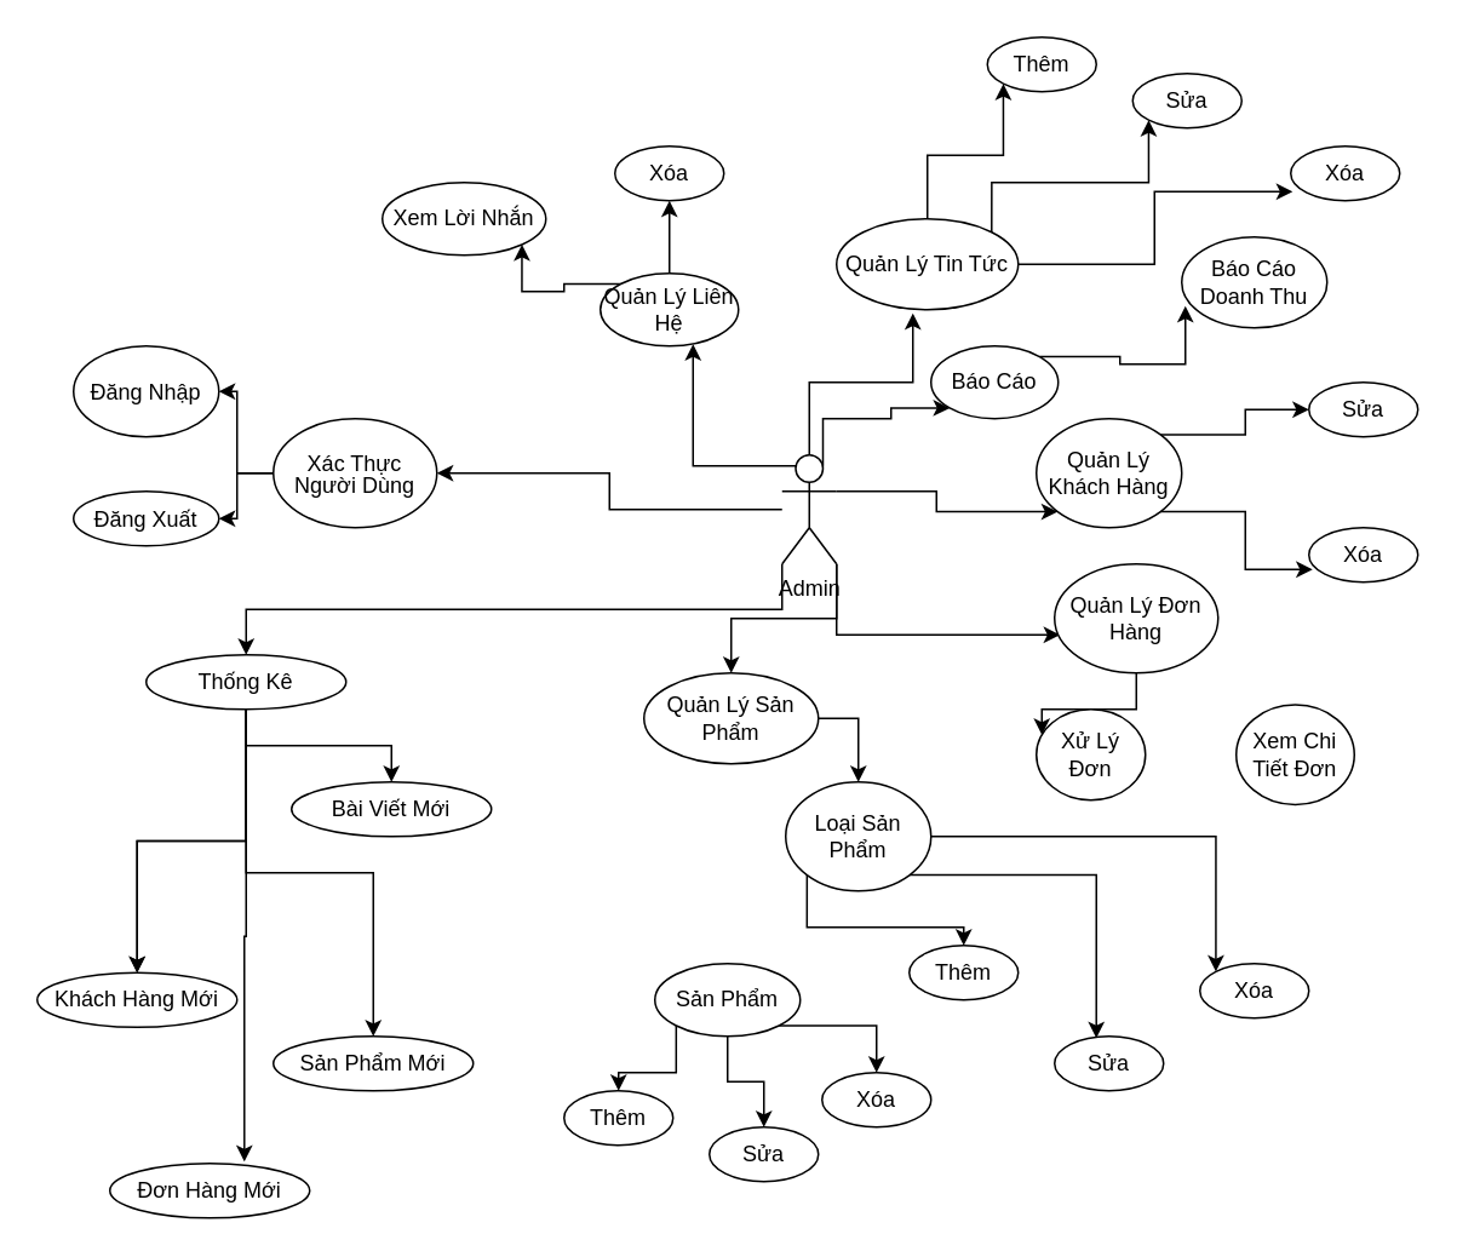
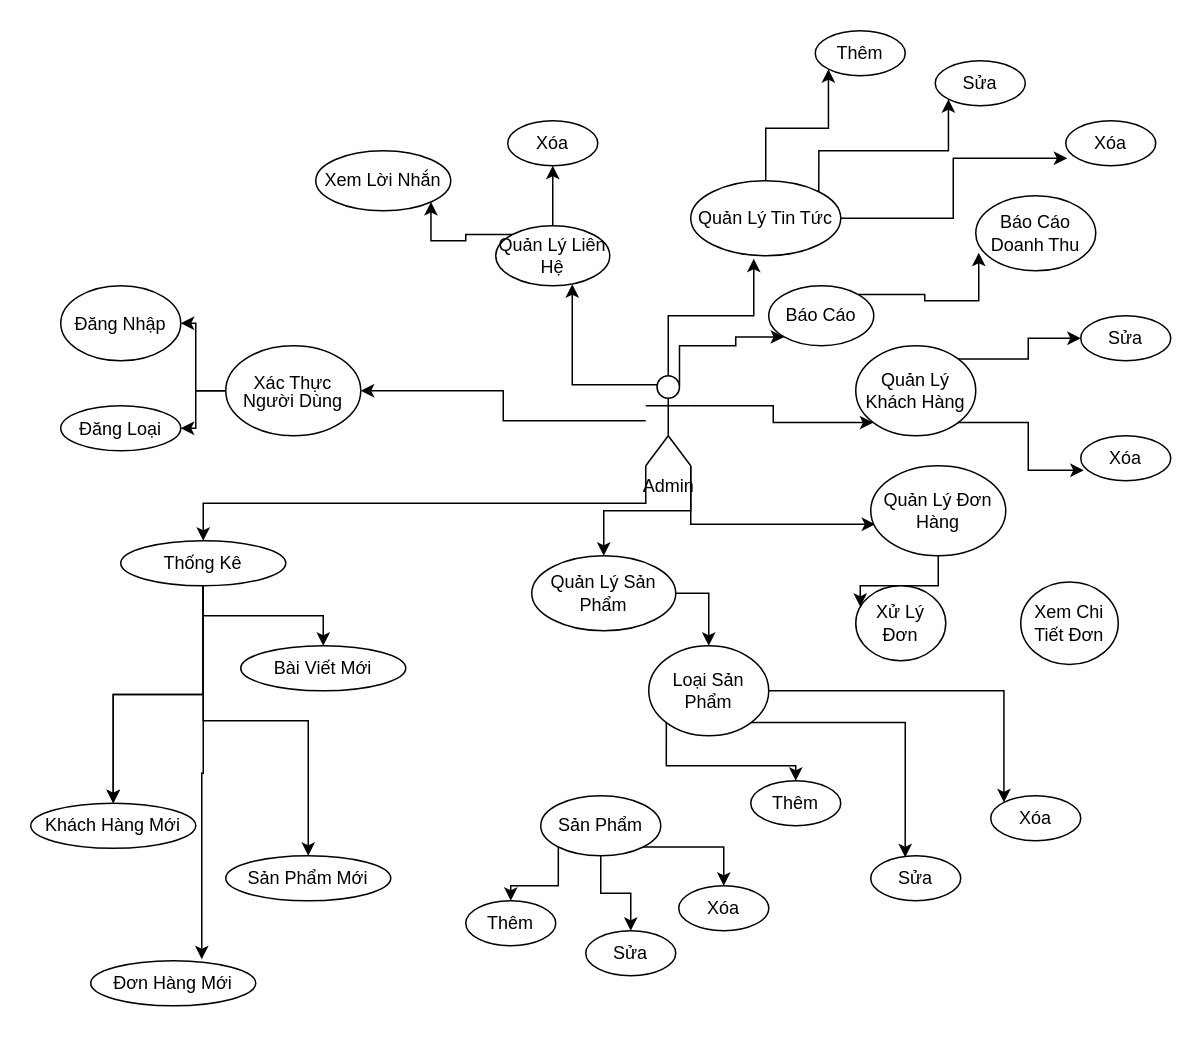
  <mxCell id="0" />
  <mxCell id="1" parent="0" />
  <mxCell id="2" value="" style="edgeStyle=orthogonalEdgeStyle;rounded=0;orthogonalLoop=1;jettySize=auto;html=1;verticalAlign=middle;" parent="1" source="10" target="13" edge="1"><mxGeometry relative="1" as="geometry" /></mxCell>
  <mxCell id="3" style="edgeStyle=orthogonalEdgeStyle;rounded=0;orthogonalLoop=1;jettySize=auto;html=1;exitX=0;exitY=1;exitDx=0;exitDy=0;exitPerimeter=0;" parent="1" source="10" target="21" edge="1"><mxGeometry relative="1" as="geometry"><mxPoint x="210" y="360" as="targetPoint" /></mxGeometry></mxCell>
  <mxCell id="4" style="edgeStyle=orthogonalEdgeStyle;rounded=0;orthogonalLoop=1;jettySize=auto;html=1;exitX=1;exitY=1;exitDx=0;exitDy=0;exitPerimeter=0;entryX=0.5;entryY=0;entryDx=0;entryDy=0;" parent="1" source="10" target="27" edge="1"><mxGeometry relative="1" as="geometry"><mxPoint x="460" y="360" as="targetPoint" /></mxGeometry></mxCell>
  <mxCell id="5" style="edgeStyle=orthogonalEdgeStyle;rounded=0;orthogonalLoop=1;jettySize=auto;html=1;exitX=1;exitY=1;exitDx=0;exitDy=0;exitPerimeter=0;entryX=0.033;entryY=0.65;entryDx=0;entryDy=0;entryPerimeter=0;" parent="1" source="10" target="43" edge="1"><mxGeometry relative="1" as="geometry" /></mxCell>
  <mxCell id="6" style="edgeStyle=orthogonalEdgeStyle;rounded=0;orthogonalLoop=1;jettySize=auto;html=1;exitX=1;exitY=0.333;exitDx=0;exitDy=0;exitPerimeter=0;entryX=0;entryY=1;entryDx=0;entryDy=0;" parent="1" source="10" target="48" edge="1"><mxGeometry relative="1" as="geometry" /></mxCell>
  <mxCell id="7" style="edgeStyle=orthogonalEdgeStyle;rounded=0;orthogonalLoop=1;jettySize=auto;html=1;exitX=0.75;exitY=0.1;exitDx=0;exitDy=0;exitPerimeter=0;entryX=0;entryY=1;entryDx=0;entryDy=0;" parent="1" source="10" target="52" edge="1"><mxGeometry relative="1" as="geometry"><Array as="points"><mxPoint x="453" y="230" /><mxPoint x="490" y="230" /></Array></mxGeometry></mxCell>
  <mxCell id="8" style="edgeStyle=orthogonalEdgeStyle;rounded=0;orthogonalLoop=1;jettySize=auto;html=1;exitX=0.5;exitY=0;exitDx=0;exitDy=0;exitPerimeter=0;entryX=0.42;entryY=1.04;entryDx=0;entryDy=0;entryPerimeter=0;" parent="1" source="10" target="57" edge="1"><mxGeometry relative="1" as="geometry" /></mxCell>
  <mxCell id="9" style="edgeStyle=orthogonalEdgeStyle;rounded=0;orthogonalLoop=1;jettySize=auto;html=1;exitX=0.25;exitY=0.1;exitDx=0;exitDy=0;exitPerimeter=0;entryX=0.671;entryY=0.975;entryDx=0;entryDy=0;entryPerimeter=0;" parent="1" source="10" target="63" edge="1"><mxGeometry relative="1" as="geometry" /></mxCell>
  <mxCell id="10" value="Admin" style="shape=umlActor;verticalLabelPosition=bottom;verticalAlign=top;html=1;" parent="1" vertex="1"><mxGeometry x="430" y="250" width="30" height="60" as="geometry" /></mxCell>
  <mxCell id="11" value="" style="edgeStyle=orthogonalEdgeStyle;rounded=0;orthogonalLoop=1;jettySize=auto;html=1;verticalAlign=middle;" parent="1" source="13" target="14" edge="1"><mxGeometry relative="1" as="geometry" /></mxCell>
  <mxCell id="12" value="" style="edgeStyle=orthogonalEdgeStyle;rounded=0;orthogonalLoop=1;jettySize=auto;html=1;verticalAlign=middle;" parent="1" source="13" target="15" edge="1"><mxGeometry relative="1" as="geometry" /></mxCell>
  <mxCell id="13" value="&lt;p style=&quot;line-height: 100%&quot;&gt;Xác Thực Người Dùng&lt;/p&gt;" style="ellipse;whiteSpace=wrap;html=1;verticalAlign=middle;align=center;" parent="1" vertex="1"><mxGeometry x="150" y="230" width="90" height="60" as="geometry" /></mxCell>
  <mxCell id="14" value="&lt;p style=&quot;line-height: 100%&quot;&gt;Đăng Nhập&lt;/p&gt;" style="ellipse;whiteSpace=wrap;html=1;verticalAlign=middle;align=center;" parent="1" vertex="1"><mxGeometry x="40" y="190" width="80" height="50" as="geometry" /></mxCell>
- <mxCell id="15" value="&lt;p style=&quot;line-height: 100%&quot;&gt;Đăng Xuất&lt;/p&gt;" style="ellipse;whiteSpace=wrap;html=1;verticalAlign=middle;align=center;" parent="1" vertex="1"><mxGeometry x="40" y="270" width="80" height="30" as="geometry" /></mxCell>
+ <mxCell id="15" value="&lt;p style=&quot;line-height: 100%&quot;&gt;Đăng Loại&lt;/p&gt;" style="ellipse;whiteSpace=wrap;html=1;verticalAlign=middle;align=center;" parent="1" vertex="1"><mxGeometry x="40" y="270" width="80" height="30" as="geometry" /></mxCell>
  <mxCell id="16" value="" style="edgeStyle=orthogonalEdgeStyle;rounded=0;orthogonalLoop=1;jettySize=auto;html=1;" parent="1" source="21" target="22" edge="1"><mxGeometry relative="1" as="geometry" /></mxCell>
  <mxCell id="17" value="" style="edgeStyle=orthogonalEdgeStyle;rounded=0;orthogonalLoop=1;jettySize=auto;html=1;" parent="1" source="21" target="22" edge="1"><mxGeometry relative="1" as="geometry" /></mxCell>
  <mxCell id="18" style="edgeStyle=orthogonalEdgeStyle;rounded=0;orthogonalLoop=1;jettySize=auto;html=1;exitX=0.5;exitY=1;exitDx=0;exitDy=0;entryX=0.673;entryY=-0.033;entryDx=0;entryDy=0;entryPerimeter=0;" parent="1" source="21" target="23" edge="1"><mxGeometry relative="1" as="geometry"><mxPoint x="180" y="430" as="targetPoint" /></mxGeometry></mxCell>
  <mxCell id="19" style="edgeStyle=orthogonalEdgeStyle;rounded=0;orthogonalLoop=1;jettySize=auto;html=1;exitX=0.5;exitY=1;exitDx=0;exitDy=0;" parent="1" source="21" target="24" edge="1"><mxGeometry relative="1" as="geometry" /></mxCell>
  <mxCell id="20" style="edgeStyle=orthogonalEdgeStyle;rounded=0;orthogonalLoop=1;jettySize=auto;html=1;exitX=0.5;exitY=1;exitDx=0;exitDy=0;" parent="1" source="21" target="25" edge="1"><mxGeometry relative="1" as="geometry" /></mxCell>
  <mxCell id="21" value="Thống Kê" style="ellipse;whiteSpace=wrap;html=1;" parent="1" vertex="1"><mxGeometry x="80" y="360" width="110" height="30" as="geometry" /></mxCell>
  <mxCell id="22" value="Khách Hàng Mới" style="ellipse;whiteSpace=wrap;html=1;" parent="1" vertex="1"><mxGeometry x="20" y="535" width="110" height="30" as="geometry" /></mxCell>
  <mxCell id="23" value="Đơn Hàng Mới" style="ellipse;whiteSpace=wrap;html=1;" parent="1" vertex="1"><mxGeometry x="60" y="640" width="110" height="30" as="geometry" /></mxCell>
  <mxCell id="24" value="Sản Phẩm Mới" style="ellipse;whiteSpace=wrap;html=1;" parent="1" vertex="1"><mxGeometry x="150" y="570" width="110" height="30" as="geometry" /></mxCell>
  <mxCell id="25" value="Bài Viết Mới" style="ellipse;whiteSpace=wrap;html=1;" parent="1" vertex="1"><mxGeometry x="160" y="430" width="110" height="30" as="geometry" /></mxCell>
  <mxCell id="26" style="edgeStyle=orthogonalEdgeStyle;rounded=0;orthogonalLoop=1;jettySize=auto;html=1;exitX=1;exitY=0.5;exitDx=0;exitDy=0;" parent="1" source="27" target="35" edge="1"><mxGeometry relative="1" as="geometry" /></mxCell>
  <mxCell id="27" value="Quản Lý Sản Phẩm" style="ellipse;whiteSpace=wrap;html=1;" parent="1" vertex="1"><mxGeometry x="354" y="370" width="96" height="50" as="geometry" /></mxCell>
  <mxCell id="28" style="edgeStyle=orthogonalEdgeStyle;rounded=0;orthogonalLoop=1;jettySize=auto;html=1;exitX=0;exitY=1;exitDx=0;exitDy=0;entryX=0.5;entryY=0;entryDx=0;entryDy=0;" parent="1" source="31" target="36" edge="1"><mxGeometry relative="1" as="geometry" /></mxCell>
  <mxCell id="29" style="edgeStyle=orthogonalEdgeStyle;rounded=0;orthogonalLoop=1;jettySize=auto;html=1;exitX=0.5;exitY=1;exitDx=0;exitDy=0;" parent="1" source="31" target="37" edge="1"><mxGeometry relative="1" as="geometry" /></mxCell>
  <mxCell id="30" style="edgeStyle=orthogonalEdgeStyle;rounded=0;orthogonalLoop=1;jettySize=auto;html=1;exitX=1;exitY=1;exitDx=0;exitDy=0;entryX=0.5;entryY=0;entryDx=0;entryDy=0;" parent="1" source="31" target="38" edge="1"><mxGeometry relative="1" as="geometry" /></mxCell>
  <mxCell id="31" value="Sản Phẩm" style="ellipse;whiteSpace=wrap;html=1;" parent="1" vertex="1"><mxGeometry x="360" y="530" width="80" height="40" as="geometry" /></mxCell>
  <mxCell id="32" style="edgeStyle=orthogonalEdgeStyle;rounded=0;orthogonalLoop=1;jettySize=auto;html=1;exitX=0;exitY=1;exitDx=0;exitDy=0;entryX=0.5;entryY=0;entryDx=0;entryDy=0;" parent="1" source="35" target="39" edge="1"><mxGeometry relative="1" as="geometry" /></mxCell>
  <mxCell id="33" style="edgeStyle=orthogonalEdgeStyle;rounded=0;orthogonalLoop=1;jettySize=auto;html=1;exitX=1;exitY=1;exitDx=0;exitDy=0;entryX=0.383;entryY=0.033;entryDx=0;entryDy=0;entryPerimeter=0;" parent="1" source="35" target="40" edge="1"><mxGeometry relative="1" as="geometry" /></mxCell>
  <mxCell id="34" style="edgeStyle=orthogonalEdgeStyle;rounded=0;orthogonalLoop=1;jettySize=auto;html=1;exitX=1;exitY=0.5;exitDx=0;exitDy=0;entryX=0;entryY=0;entryDx=0;entryDy=0;" parent="1" source="35" target="41" edge="1"><mxGeometry relative="1" as="geometry" /></mxCell>
  <mxCell id="35" value="Loại Sản Phẩm" style="ellipse;whiteSpace=wrap;html=1;" parent="1" vertex="1"><mxGeometry x="432" y="430" width="80" height="60" as="geometry" /></mxCell>
  <mxCell id="36" value="Thêm" style="ellipse;whiteSpace=wrap;html=1;" parent="1" vertex="1"><mxGeometry x="310" y="600" width="60" height="30" as="geometry" /></mxCell>
  <mxCell id="37" value="Sửa" style="ellipse;whiteSpace=wrap;html=1;" parent="1" vertex="1"><mxGeometry x="390" y="620" width="60" height="30" as="geometry" /></mxCell>
  <mxCell id="38" value="Xóa" style="ellipse;whiteSpace=wrap;html=1;" parent="1" vertex="1"><mxGeometry x="452" y="590" width="60" height="30" as="geometry" /></mxCell>
  <mxCell id="39" value="Thêm" style="ellipse;whiteSpace=wrap;html=1;" parent="1" vertex="1"><mxGeometry x="500" y="520" width="60" height="30" as="geometry" /></mxCell>
  <mxCell id="40" value="Sửa" style="ellipse;whiteSpace=wrap;html=1;" parent="1" vertex="1"><mxGeometry x="580" y="570" width="60" height="30" as="geometry" /></mxCell>
  <mxCell id="41" value="Xóa" style="ellipse;whiteSpace=wrap;html=1;" parent="1" vertex="1"><mxGeometry x="660" y="530" width="60" height="30" as="geometry" /></mxCell>
  <mxCell id="42" style="edgeStyle=orthogonalEdgeStyle;rounded=0;orthogonalLoop=1;jettySize=auto;html=1;exitX=0.5;exitY=1;exitDx=0;exitDy=0;entryX=0.05;entryY=0.28;entryDx=0;entryDy=0;entryPerimeter=0;" parent="1" source="43" target="44" edge="1"><mxGeometry relative="1" as="geometry" /></mxCell>
  <mxCell id="43" value="Quản Lý Đơn Hàng" style="ellipse;whiteSpace=wrap;html=1;" parent="1" vertex="1"><mxGeometry x="580" y="310" width="90" height="60" as="geometry" /></mxCell>
  <mxCell id="44" value="Xử Lý Đơn" style="ellipse;whiteSpace=wrap;html=1;" parent="1" vertex="1"><mxGeometry x="570" y="390" width="60" height="50" as="geometry" /></mxCell>
  <mxCell id="45" value="Xem Chi Tiết Đơn" style="ellipse;whiteSpace=wrap;html=1;" parent="1" vertex="1"><mxGeometry x="680" y="387.5" width="65" height="55" as="geometry" /></mxCell>
  <mxCell id="46" style="edgeStyle=orthogonalEdgeStyle;rounded=0;orthogonalLoop=1;jettySize=auto;html=1;exitX=1;exitY=0;exitDx=0;exitDy=0;entryX=0;entryY=0.5;entryDx=0;entryDy=0;" parent="1" source="48" target="50" edge="1"><mxGeometry relative="1" as="geometry" /></mxCell>
  <mxCell id="47" style="edgeStyle=orthogonalEdgeStyle;rounded=0;orthogonalLoop=1;jettySize=auto;html=1;exitX=1;exitY=1;exitDx=0;exitDy=0;entryX=0.033;entryY=0.767;entryDx=0;entryDy=0;entryPerimeter=0;" parent="1" source="48" target="49" edge="1"><mxGeometry relative="1" as="geometry" /></mxCell>
  <mxCell id="48" value="Quản Lý Khách Hàng" style="ellipse;whiteSpace=wrap;html=1;" parent="1" vertex="1"><mxGeometry x="570" y="230" width="80" height="60" as="geometry" /></mxCell>
  <mxCell id="49" value="Xóa" style="ellipse;whiteSpace=wrap;html=1;" parent="1" vertex="1"><mxGeometry x="720" y="290" width="60" height="30" as="geometry" /></mxCell>
  <mxCell id="50" value="Sửa" style="ellipse;whiteSpace=wrap;html=1;" parent="1" vertex="1"><mxGeometry x="720" y="210" width="60" height="30" as="geometry" /></mxCell>
  <mxCell id="51" style="edgeStyle=orthogonalEdgeStyle;rounded=0;orthogonalLoop=1;jettySize=auto;html=1;exitX=1;exitY=0;exitDx=0;exitDy=0;entryX=0.025;entryY=0.76;entryDx=0;entryDy=0;entryPerimeter=0;" parent="1" source="52" target="53" edge="1"><mxGeometry relative="1" as="geometry" /></mxCell>
  <mxCell id="52" value="Báo Cáo" style="ellipse;whiteSpace=wrap;html=1;" parent="1" vertex="1"><mxGeometry x="512" y="190" width="70" height="40" as="geometry" /></mxCell>
  <mxCell id="53" value="Báo Cáo Doanh Thu" style="ellipse;whiteSpace=wrap;html=1;" parent="1" vertex="1"><mxGeometry x="650" y="130" width="80" height="50" as="geometry" /></mxCell>
  <mxCell id="54" style="edgeStyle=orthogonalEdgeStyle;rounded=0;orthogonalLoop=1;jettySize=auto;html=1;exitX=0.5;exitY=0;exitDx=0;exitDy=0;entryX=0;entryY=1;entryDx=0;entryDy=0;" parent="1" source="57" target="58" edge="1"><mxGeometry relative="1" as="geometry" /></mxCell>
  <mxCell id="55" style="edgeStyle=orthogonalEdgeStyle;rounded=0;orthogonalLoop=1;jettySize=auto;html=1;exitX=1;exitY=0;exitDx=0;exitDy=0;entryX=0;entryY=1;entryDx=0;entryDy=0;" parent="1" source="57" target="59" edge="1"><mxGeometry relative="1" as="geometry"><Array as="points"><mxPoint x="545" y="100" /><mxPoint x="632" y="100" /></Array></mxGeometry></mxCell>
  <mxCell id="56" style="edgeStyle=orthogonalEdgeStyle;rounded=0;orthogonalLoop=1;jettySize=auto;html=1;exitX=1;exitY=0.5;exitDx=0;exitDy=0;entryX=0.017;entryY=0.833;entryDx=0;entryDy=0;entryPerimeter=0;" parent="1" source="57" target="60" edge="1"><mxGeometry relative="1" as="geometry" /></mxCell>
  <mxCell id="57" value="Quản Lý Tin Tức" style="ellipse;whiteSpace=wrap;html=1;" parent="1" vertex="1"><mxGeometry x="460" y="120" width="100" height="50" as="geometry" /></mxCell>
  <mxCell id="58" value="Thêm" style="ellipse;whiteSpace=wrap;html=1;" parent="1" vertex="1"><mxGeometry x="543" y="20" width="60" height="30" as="geometry" /></mxCell>
  <mxCell id="59" value="Sửa" style="ellipse;whiteSpace=wrap;html=1;" parent="1" vertex="1"><mxGeometry x="623" y="40" width="60" height="30" as="geometry" /></mxCell>
  <mxCell id="60" value="Xóa" style="ellipse;whiteSpace=wrap;html=1;" parent="1" vertex="1"><mxGeometry x="710" y="80" width="60" height="30" as="geometry" /></mxCell>
  <mxCell id="61" style="edgeStyle=orthogonalEdgeStyle;rounded=0;orthogonalLoop=1;jettySize=auto;html=1;exitX=0;exitY=0;exitDx=0;exitDy=0;entryX=1;entryY=1;entryDx=0;entryDy=0;" parent="1" source="63" target="64" edge="1"><mxGeometry relative="1" as="geometry" /></mxCell>
  <mxCell id="62" style="edgeStyle=orthogonalEdgeStyle;rounded=0;orthogonalLoop=1;jettySize=auto;html=1;exitX=0.5;exitY=0;exitDx=0;exitDy=0;entryX=0.5;entryY=1;entryDx=0;entryDy=0;" parent="1" source="63" target="65" edge="1"><mxGeometry relative="1" as="geometry" /></mxCell>
  <mxCell id="63" value="Quản Lý Liên Hệ" style="ellipse;whiteSpace=wrap;html=1;" parent="1" vertex="1"><mxGeometry x="330" y="150" width="76" height="40" as="geometry" /></mxCell>
  <mxCell id="64" value="Xem Lời Nhắn" style="ellipse;whiteSpace=wrap;html=1;" parent="1" vertex="1"><mxGeometry x="210" y="100" width="90" height="40" as="geometry" /></mxCell>
  <mxCell id="65" value="Xóa" style="ellipse;whiteSpace=wrap;html=1;" parent="1" vertex="1"><mxGeometry x="338" y="80" width="60" height="30" as="geometry" /></mxCell>
